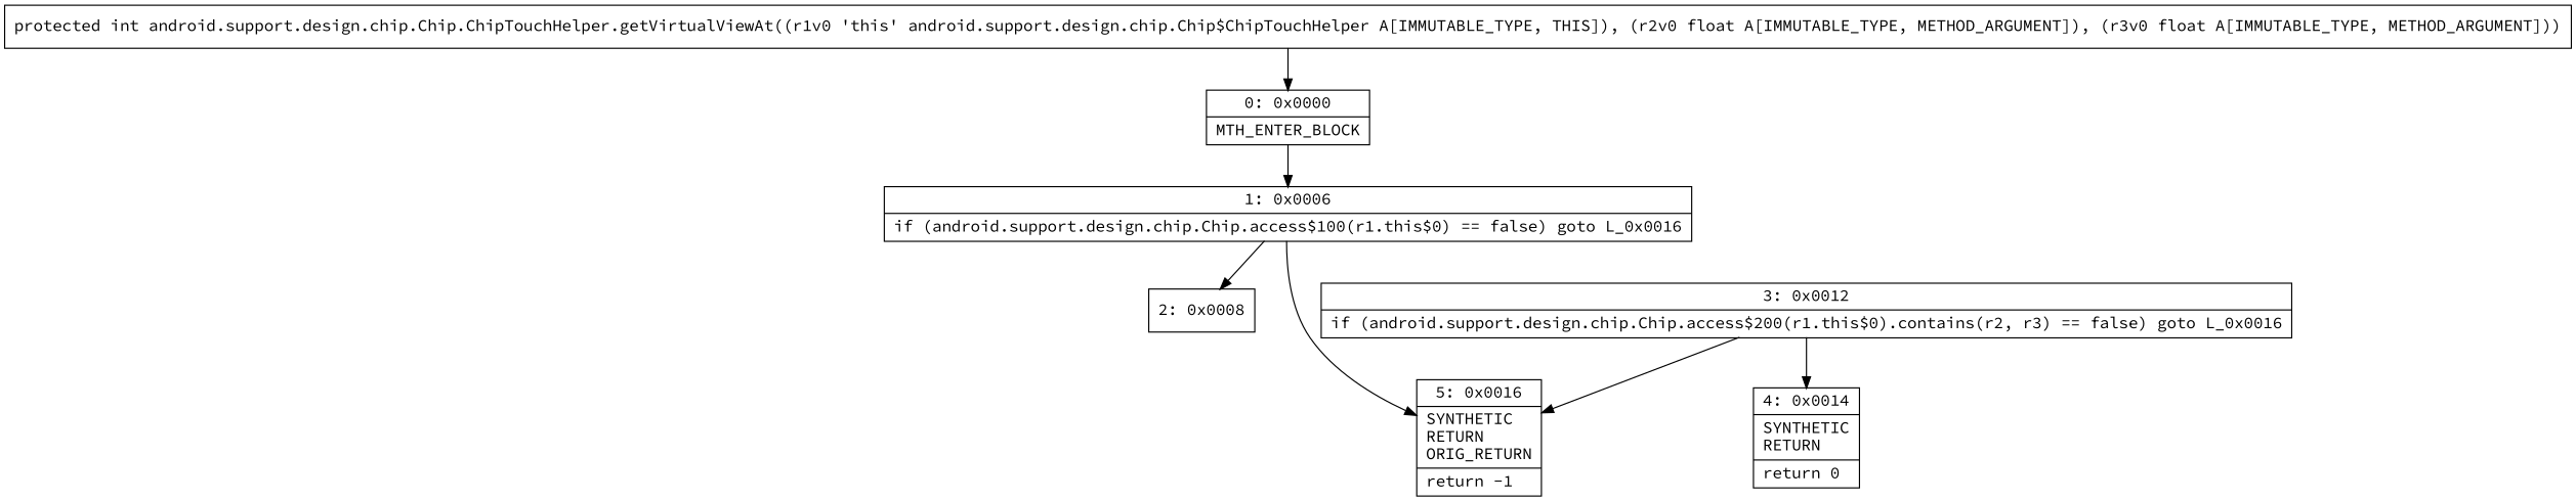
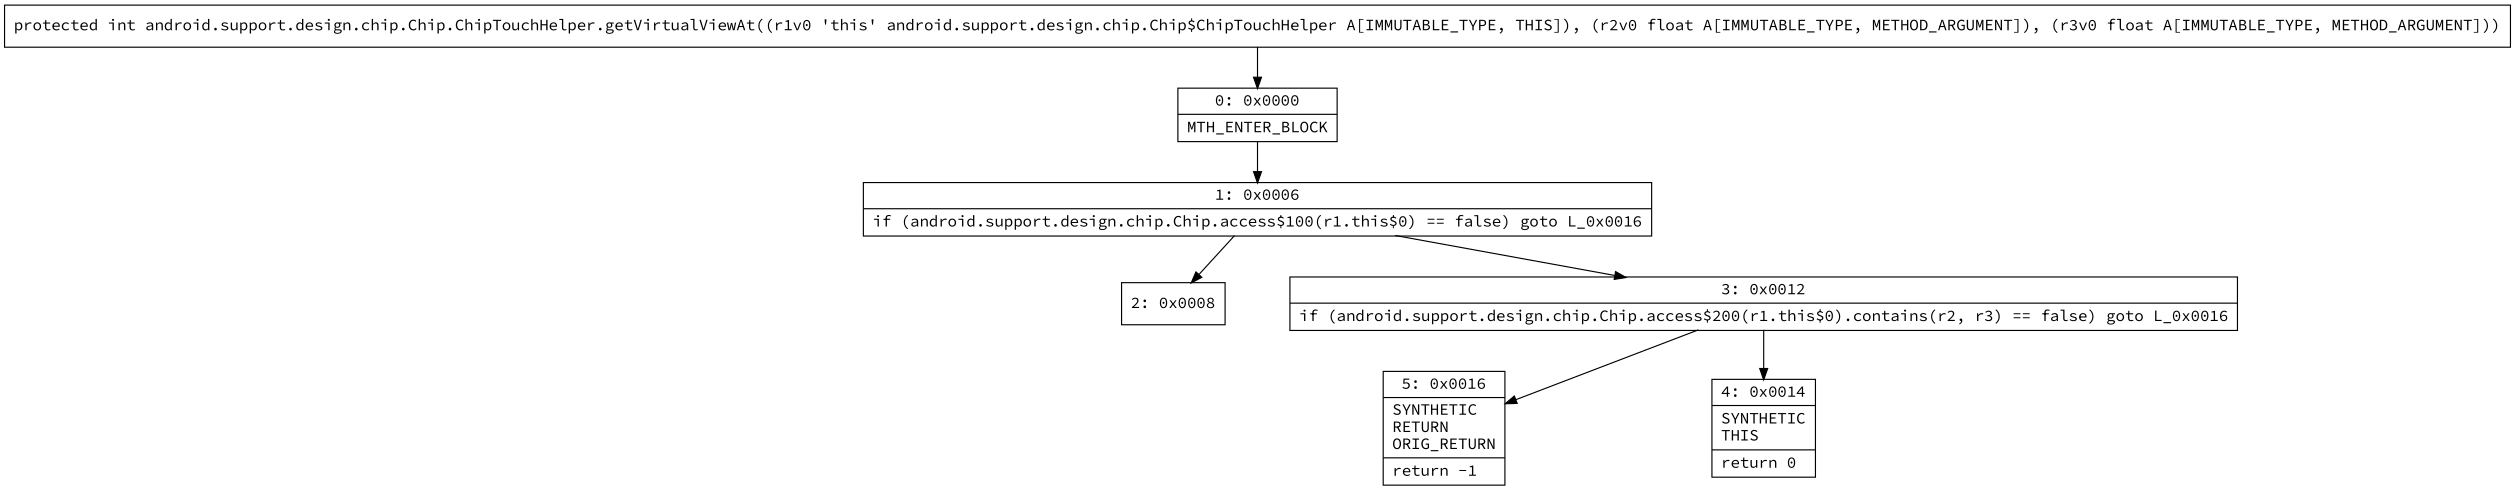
  digraph {
    fontname="Source Code Pro"
    node [fontname="Source Code Pro" shape=record]
    edge [fontname="Source Code Pro"]
    n1 [label="{0\:\ 0x0000|MTH_ENTER_BLOCK\l}"]
    n2 [label="{1\:\ 0x0006|if (android.support.design.chip.Chip.access$100(r1.this$0) == false) goto L_0x0016\l}"]
    n3 [label="{2\:\ 0x0008}"]
    n4 [label="{5\:\ 0x0016|SYNTHETIC\lRETURN\lORIG_RETURN\l|return \-1\l}"]
    n5 [label="{3\:\ 0x0012|if (android.support.design.chip.Chip.access$200(r1.this$0).contains(r2, r3) == false) goto L_0x0016\l}"]
-   n6 [label="{4\:\ 0x0014|SYNTHETIC\lRETURN\l|return 0\l}"]
+   n6 [label="{4\:\ 0x0014|SYNTHETIC\lTHIS\l|return 0\l}"]
    n7 [label="{protected int android.support.design.chip.Chip.ChipTouchHelper.getVirtualViewAt((r1v0 'this' android.support.design.chip.Chip$ChipTouchHelper A[IMMUTABLE_TYPE, THIS]), (r2v0 float A[IMMUTABLE_TYPE, METHOD_ARGUMENT]), (r3v0 float A[IMMUTABLE_TYPE, METHOD_ARGUMENT])) }"]
    n1 -> n2
    n2 -> n3 [style=solid]
-   n2 -> n4
+   n2 -> n5
    n5 -> n4
    n5 -> n6 [style=solid]
    n7 -> n1
  }
